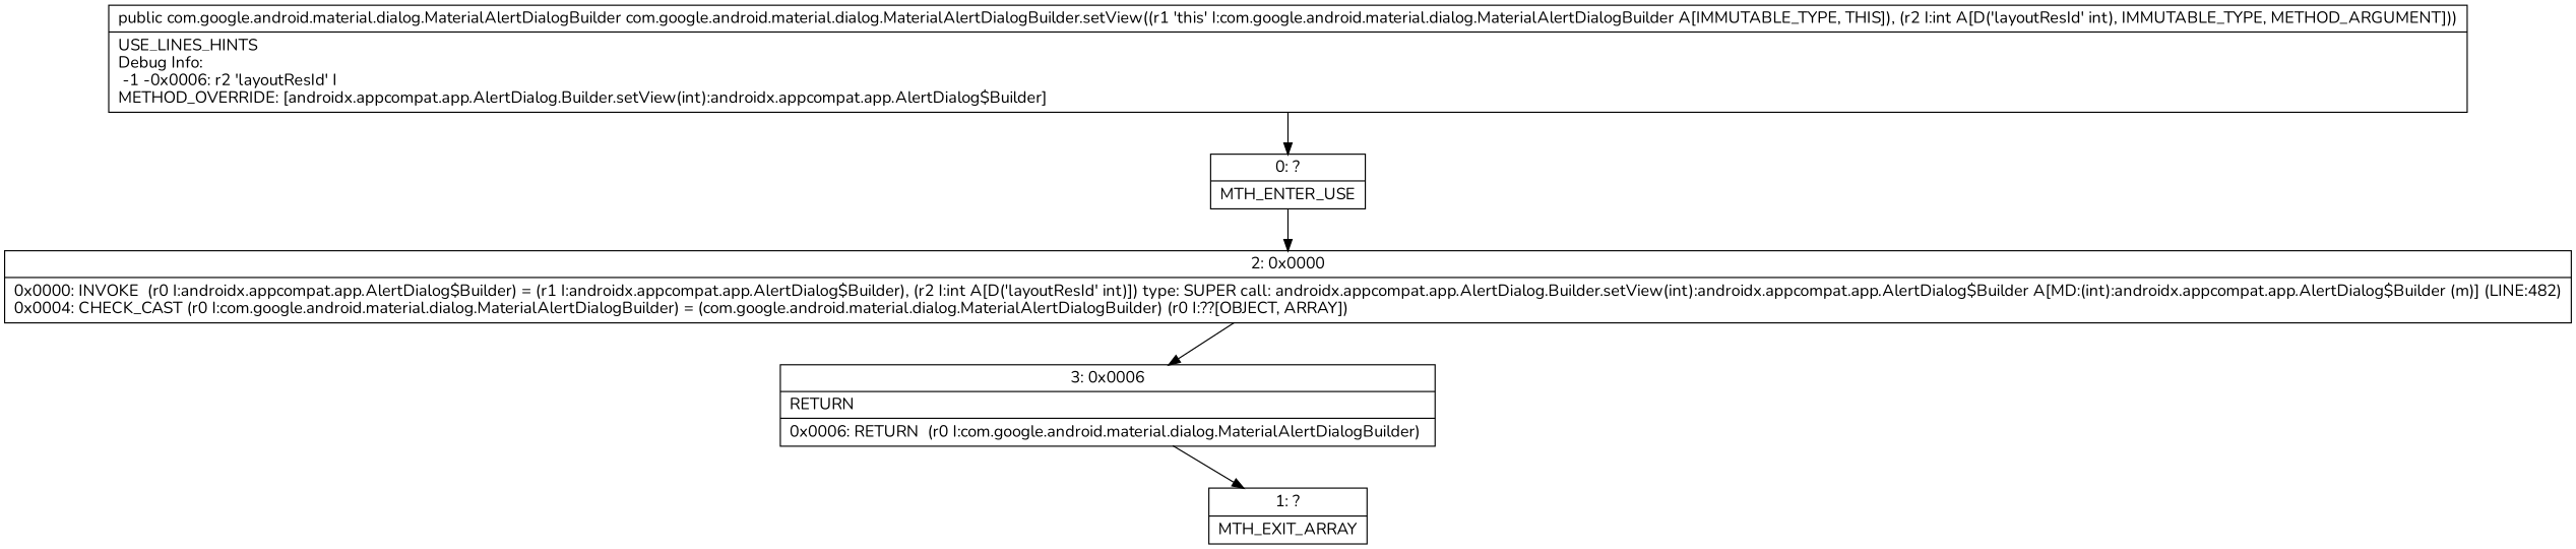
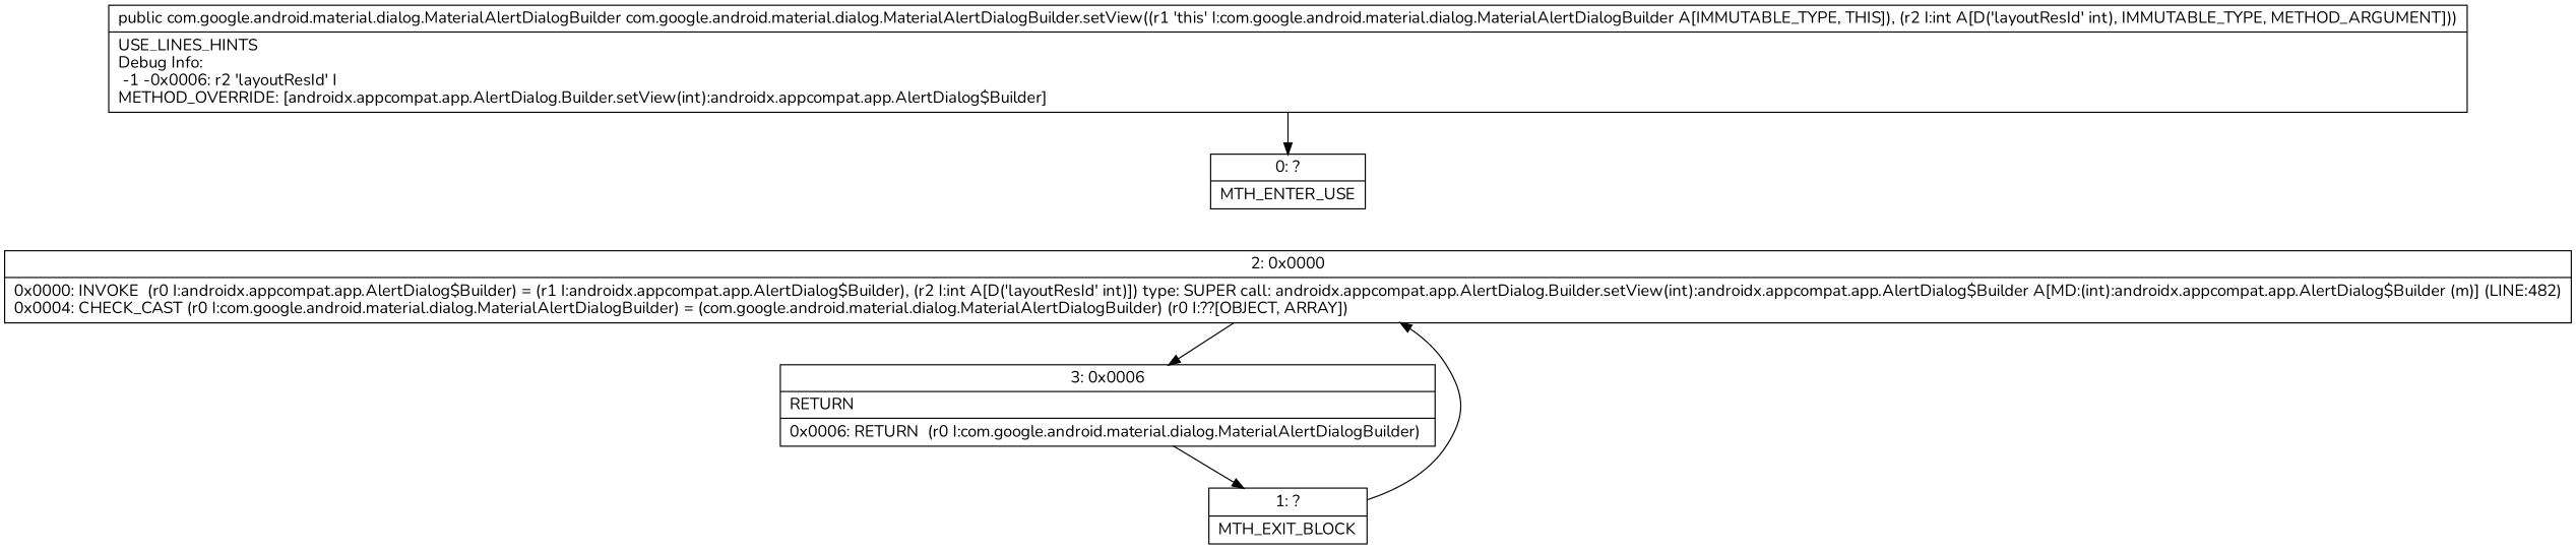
  digraph {
    fontname=Nunito
    node [fontname=Nunito shape=record]
    edge [fontname=Nunito]
    n1 [label="{0\:\ ?|MTH_ENTER_USE\l}"]
    n2 [label="{2\:\ 0x0000|0x0000: INVOKE  (r0 I:androidx.appcompat.app.AlertDialog$Builder) = (r1 I:androidx.appcompat.app.AlertDialog$Builder), (r2 I:int A[D('layoutResId' int)]) type: SUPER call: androidx.appcompat.app.AlertDialog.Builder.setView(int):androidx.appcompat.app.AlertDialog$Builder A[MD:(int):androidx.appcompat.app.AlertDialog$Builder (m)] (LINE:482)\l0x0004: CHECK_CAST (r0 I:com.google.android.material.dialog.MaterialAlertDialogBuilder) = (com.google.android.material.dialog.MaterialAlertDialogBuilder) (r0 I:??[OBJECT, ARRAY]) \l}"]
    n3 [label="{3\:\ 0x0006|RETURN\l|0x0006: RETURN  (r0 I:com.google.android.material.dialog.MaterialAlertDialogBuilder) \l}"]
-   n4 [label="{1\:\ ?|MTH_EXIT_ARRAY\l}"]
+   n4 [label="{1\:\ ?|MTH_EXIT_BLOCK\l}"]
    n5 [label="{public com.google.android.material.dialog.MaterialAlertDialogBuilder com.google.android.material.dialog.MaterialAlertDialogBuilder.setView((r1 'this' I:com.google.android.material.dialog.MaterialAlertDialogBuilder A[IMMUTABLE_TYPE, THIS]), (r2 I:int A[D('layoutResId' int), IMMUTABLE_TYPE, METHOD_ARGUMENT]))  | USE_LINES_HINTS\lDebug Info:\l  \-1 \-0x0006: r2 'layoutResId' I\lMETHOD_OVERRIDE: [androidx.appcompat.app.AlertDialog.Builder.setView(int):androidx.appcompat.app.AlertDialog$Builder]\l}"]
-   n1 -> n2
+   n4 -> n2
    n2 -> n3
    n3 -> n4
    n5 -> n1
  }
